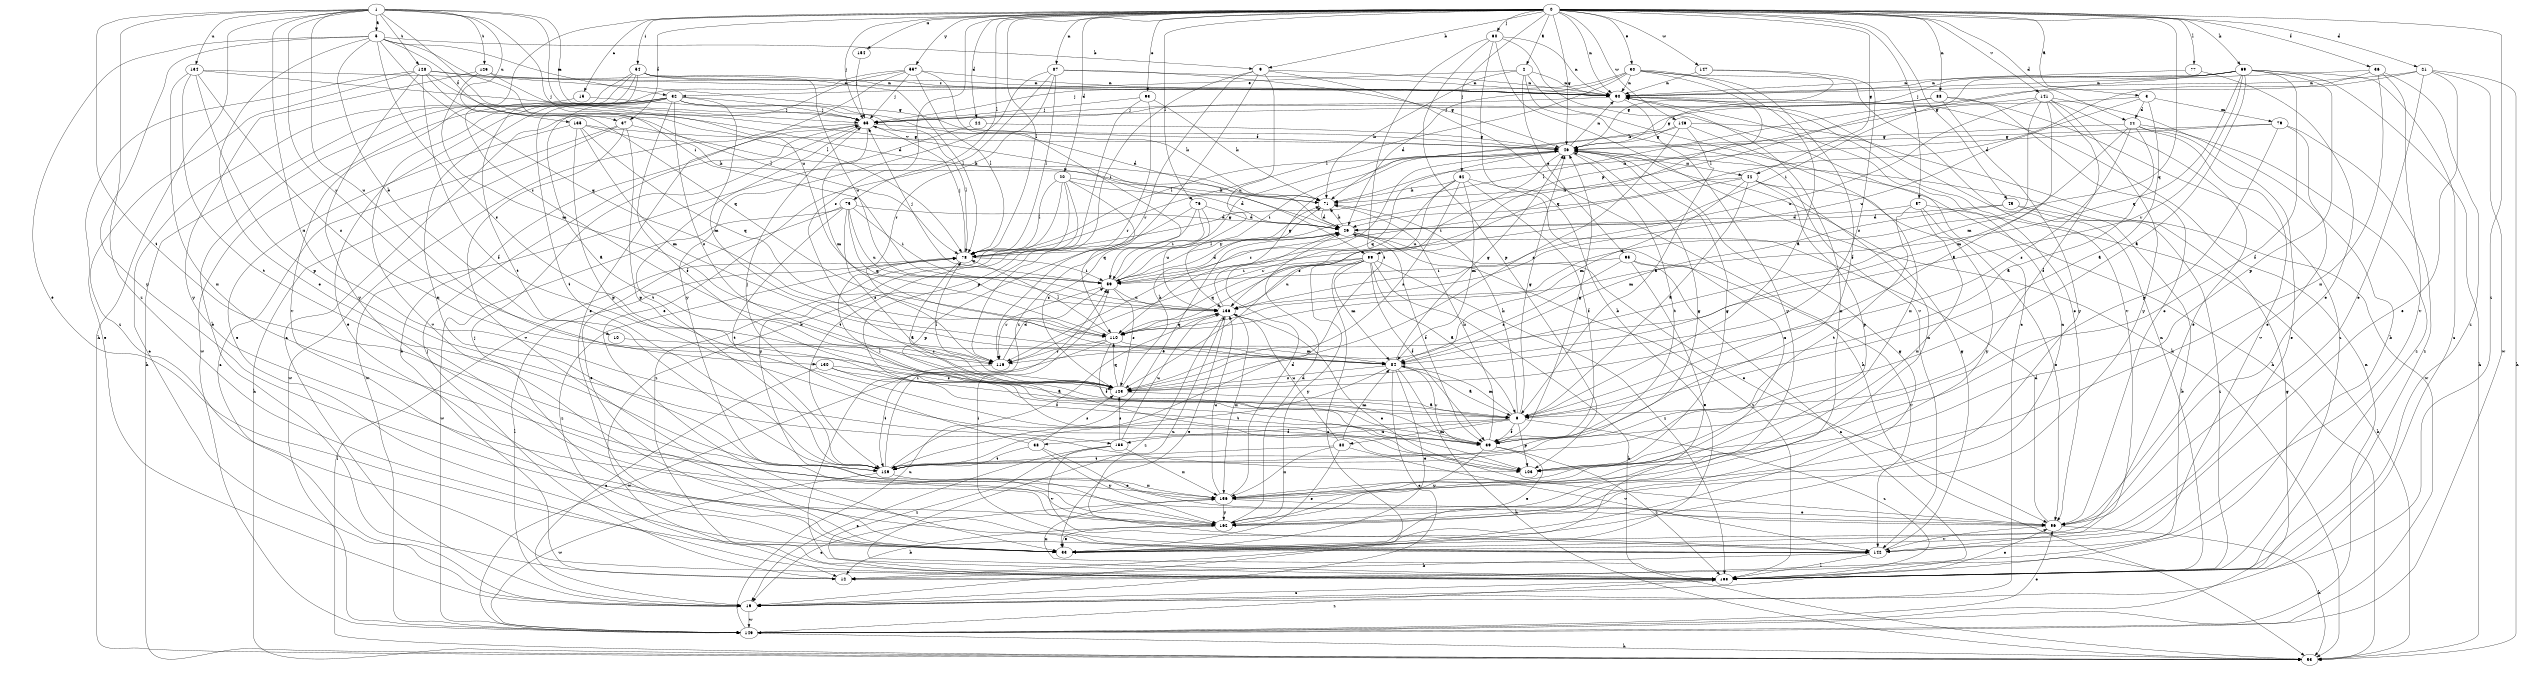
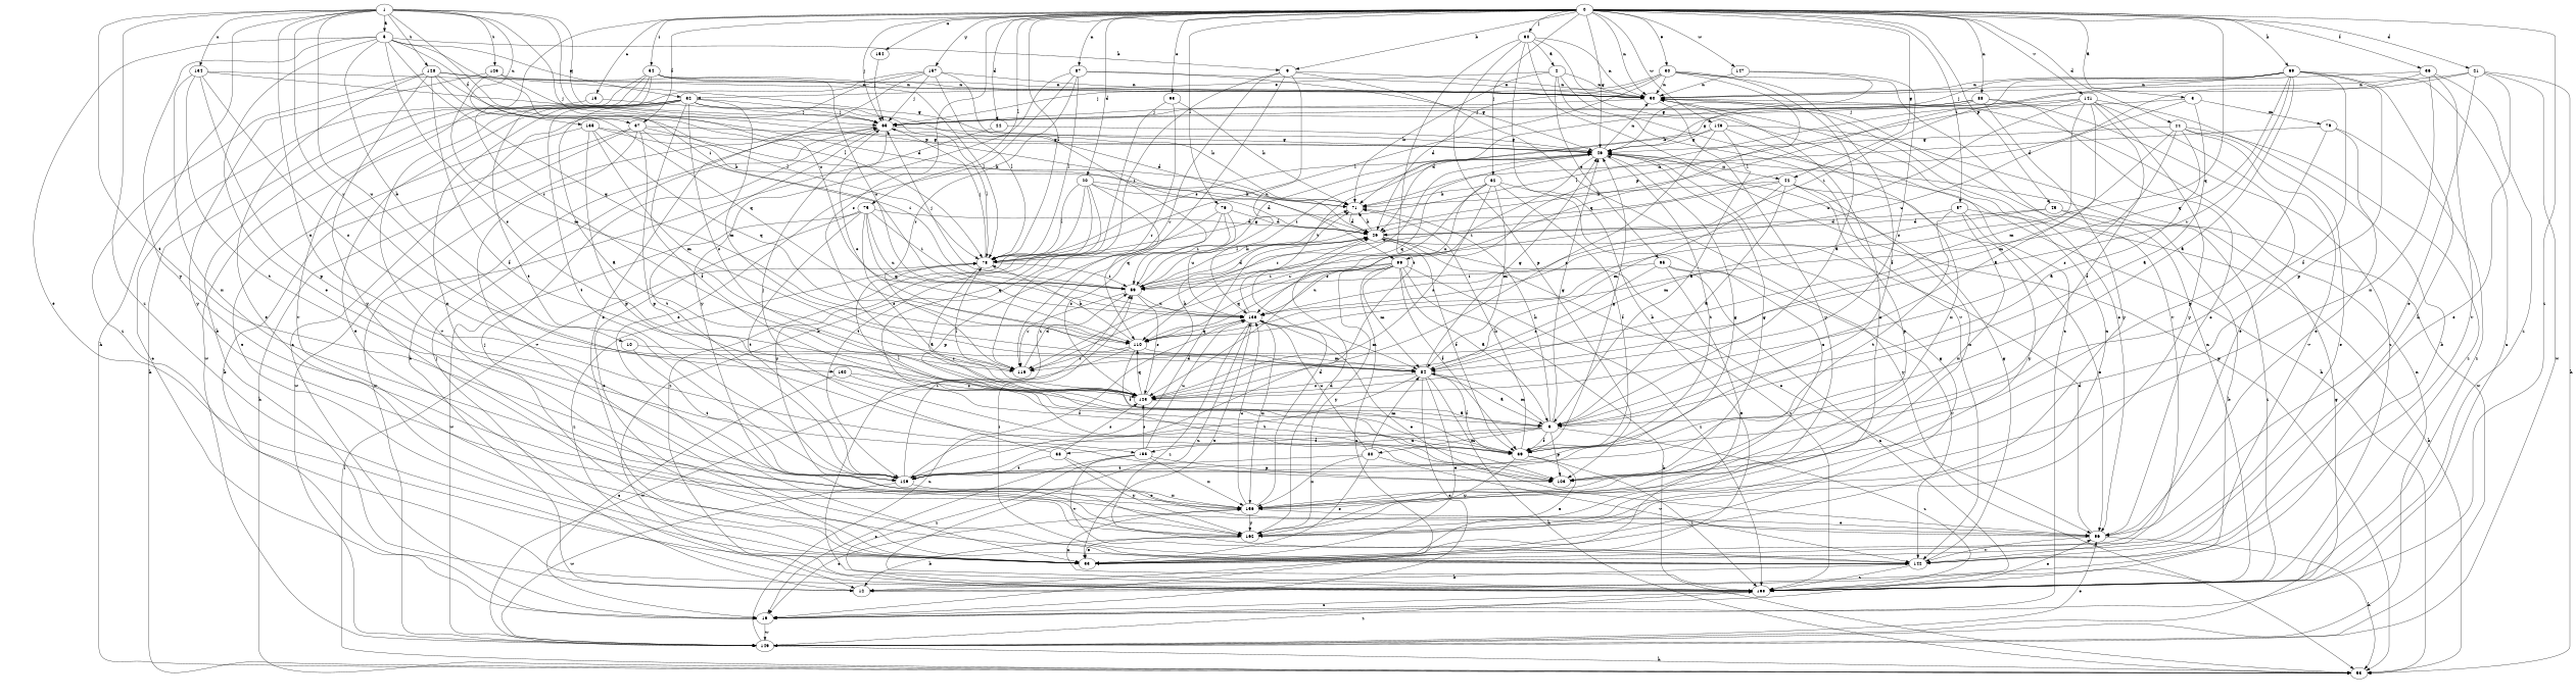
  strict digraph {
    0
    2
    3
    9
    15
    20
    21
    22
    24
    30
    36
    37
    42
    45
    46
    54
    57
    60
    62
    65
    69
    75
    76
-   77
    78
    87
    88
    90
    93
    110
    116
    123
    141
    146
    147
    154
-   157 [label=557]
+   157
    168
    53
    32
    71
    95
    142
    99
    136
    6
    79
    12
    19
    129
    162
    26
    33
    96
    149
    84
    39
    156
    59
    103
    1
    5
    125
    128
    130
    134
    135
    155
    10
    38
    80
-   0 -> 2 [label=a]
+   60 -> 2 [label=a]
    0 -> 3 [label=a]
    0 -> 9 [label=b]
    0 -> 15 [label=c]
    0 -> 20 [label=d]
    0 -> 21 [label=d]
    0 -> 22 [label=d]
    0 -> 24 [label=d]
    0 -> 30 [label=e]
    0 -> 36 [label=f]
    0 -> 37 [label=f]
    0 -> 42 [label=g]
-   0 -> 45 [label=g]
+   0 -> 45 [label=p]
    0 -> 46 [label=g]
    0 -> 54 [label=i]
    0 -> 57 [label=i]
    0 -> 60 [label=j]
    0 -> 62 [label=j]
    0 -> 65 [label=j]
    0 -> 69 [label=k]
    0 -> 75 [label=l]
    0 -> 76 [label=l]
-   0 -> 77 [label=l]
    0 -> 78 [label=l]
    0 -> 87 [label=n]
    0 -> 88 [label=n]
    0 -> 90 [label=n]
    0 -> 93 [label=o]
    0 -> 110 [label=q]
    0 -> 116 [label=r]
    0 -> 123 [label=s]
    0 -> 141 [label=v]
    0 -> 146 [label=w]
    0 -> 147 [label=w]
    0 -> 154 [label=x]
    0 -> 157 [label=y]
    0 -> 168 [label=z]
    2 -> 90 [label=n]
    2 -> 53 [label=h]
    2 -> 32 [label=e]
    2 -> 71 [label=k]
    2 -> 95 [label=o]
    2 -> 142 [label=v]
-   3 -> 24 [label=d]
    3 -> 99 [label=p]
    3 -> 136 [label=u]
    3 -> 6 [label=a]
    3 -> 79 [label=m]
    9 -> 90 [label=n]
    9 -> 116 [label=r]
    9 -> 168 [label=z]
-   9 -> 53 [label=h]
+   9 -> 53 [label=y]
    9 -> 136 [label=u]
    9 -> 12 [label=b]
    15 -> 65 [label=j]
    15 -> 19 [label=c]
    20 -> 78 [label=l]
    20 -> 110 [label=q]
    20 -> 168 [label=z]
    20 -> 71 [label=k]
    20 -> 129 [label=t]
    20 -> 162 [label=y]
    20 -> 26 [label=d]
    21 -> 90 [label=n]
    21 -> 53 [label=h]
    21 -> 26 [label=d]
    21 -> 33 [label=e]
    21 -> 96 [label=o]
    21 -> 149 [label=w]
    22 -> 46 [label=g]
    22 -> 149 [label=w]
    24 -> 46 [label=g]
    24 -> 123 [label=s]
    24 -> 168 [label=z]
    24 -> 142 [label=v]
    24 -> 6 [label=a]
    24 -> 33 [label=e]
    24 -> 84 [label=m]
    30 -> 65 [label=j]
    30 -> 78 [label=l]
    30 -> 90 [label=n]
    30 -> 110 [label=q]
    30 -> 142 [label=v]
    30 -> 6 [label=a]
    30 -> 26 [label=d]
    30 -> 39 [label=f]
    36 -> 90 [label=n]
    36 -> 168 [label=z]
    36 -> 71 [label=k]
    36 -> 142 [label=v]
    36 -> 156 [label=x]
    37 -> 53 [label=h]
    37 -> 71 [label=k]
    37 -> 142 [label=v]
-   37 -> 19 [label=c]
+   37 -> 19 [label=b]
+   37 -> 59 [label=i]
    37 -> 103 [label=p]
    42 -> 71 [label=k]
    42 -> 6 [label=a]
    42 -> 162 [label=y]
    42 -> 84 [label=m]
    42 -> 156 [label=x]
    42 -> 59 [label=i]
    42 -> 103 [label=p]
    45 -> 168 [label=z]
    45 -> 12 [label=b]
    45 -> 26 [label=d]
    45 -> 84 [label=m]
    46 -> 42 [label=x]
    46 -> 90 [label=n]
    46 -> 110 [label=q]
    46 -> 116 [label=r]
    46 -> 123 [label=s]
    46 -> 129 [label=t]
    46 -> 59 [label=i]
    54 -> 78 [label=l]
    54 -> 90 [label=n]
    54 -> 53 [label=h]
    54 -> 142 [label=v]
    54 -> 136 [label=u]
    54 -> 12 [label=b]
    54 -> 129 [label=t]
    57 -> 53 [label=h]
    57 -> 129 [label=t]
    57 -> 26 [label=d]
    57 -> 96 [label=o]
    57 -> 156 [label=x]
    60 -> 90 [label=n]
-   60 -> 53 [label=h]
+   60 -> 53 [label=p]
    60 -> 12 [label=b]
    60 -> 19 [label=c]
    60 -> 129 [label=t]
    60 -> 103 [label=p]
    62 -> 116 [label=r]
    62 -> 123 [label=s]
    62 -> 71 [label=k]
    62 -> 136 [label=u]
    62 -> 84 [label=m]
    62 -> 39 [label=f]
    62 -> 156 [label=x]
-   65 -> 46 [label=f]
+   65 -> 46 [label=g]
    65 -> 78 [label=l]
    65 -> 12 [label=b]
    65 -> 129 [label=t]
    65 -> 149 [label=w]
-   65 -> 84 [label=m]
+   65 -> 84 [label=o]
    69 -> 65 [label=j]
    69 -> 78 [label=l]
    69 -> 90 [label=n]
    69 -> 110 [label=q]
    69 -> 116 [label=r]
-   69 -> 53 [label=h]
+   69 -> 142 [label=h]
    69 -> 6 [label=a]
    69 -> 19 [label=c]
    69 -> 39 [label=f]
    69 -> 59 [label=i]
    69 -> 103 [label=p]
    75 -> 110 [label=q]
    75 -> 123 [label=s]
    75 -> 136 [label=u]
    75 -> 129 [label=t]
    75 -> 26 [label=d]
    75 -> 33 [label=e]
    75 -> 149 [label=w]
    75 -> 59 [label=i]
    76 -> 123 [label=s]
    76 -> 136 [label=u]
    76 -> 26 [label=d]
    76 -> 59 [label=i]
    76 -> 103 [label=p]
-   77 -> 90 [label=n]
-   77 -> 96 [label=o]
    78 -> 65 [label=j]
    78 -> 168 [label=z]
    78 -> 6 [label=a]
    78 -> 59 [label=i]
    87 -> 46 [label=g]
    87 -> 78 [label=l]
    87 -> 90 [label=n]
    87 -> 116 [label=r]
    87 -> 162 [label=y]
    87 -> 33 [label=e]
    88 -> 46 [label=g]
    88 -> 65 [label=j]
    88 -> 168 [label=z]
    88 -> 162 [label=y]
+   88 -> 26 [label=d]
    88 -> 96 [label=o]
    90 -> 65 [label=j]
    90 -> 162 [label=y]
    90 -> 96 [label=o]
-   93 -> 65 [label=j]
+   141 -> 65 [label=j]
    93 -> 116 [label=r]
    93 -> 71 [label=k]
-   93 -> 103 [label=p]
-   110 -> 78 [label=l]
+   93 -> 103 [label=q]
+   110 -> 78 [label=h]
    110 -> 116 [label=r]
    110 -> 149 [label=w]
    110 -> 84 [label=m]
    110 -> 39 [label=f]
    116 -> 59 [label=d]
    123 -> 78 [label=l]
    123 -> 110 [label=q]
    123 -> 71 [label=k]
    123 -> 6 [label=a]
    141 -> 78 [label=l]
    141 -> 136 [label=u]
    141 -> 6 [label=a]
    141 -> 12 [label=b]
    141 -> 162 [label=y]
    141 -> 33 [label=e]
    141 -> 84 [label=m]
    141 -> 39 [label=f]
    146 -> 46 [label=g]
-   146 -> 78 [label=l]
+   146 -> 78 [label=s]
    146 -> 123 [label=s]
    146 -> 6 [label=a]
    146 -> 149 [label=w]
    146 -> 156 [label=x]
    147 -> 46 [label=g]
    147 -> 90 [label=n]
    147 -> 123 [label=s]
    154 -> 65 [label=j]
    157 -> 65 [label=j]
    157 -> 78 [label=l]
    157 -> 90 [label=n]
    157 -> 19 [label=c]
    157 -> 33 [label=e]
    157 -> 149 [label=w]
    157 -> 59 [label=i]
    168 -> 90 [label=n]
    168 -> 19 [label=c]
    168 -> 96 [label=o]
    168 -> 156 [label=x]
    53 -> 78 [label=l]
    32 -> 65 [label=j]
    32 -> 123 [label=s]
    32 -> 71 [label=k]
    32 -> 142 [label=v]
    32 -> 6 [label=a]
    32 -> 129 [label=t]
    32 -> 26 [label=d]
    32 -> 33 [label=e]
    32 -> 84 [label=m]
    32 -> 39 [label=f]
    32 -> 156 [label=x]
    71 -> 26 [label=d]
    95 -> 123 [label=s]
    95 -> 142 [label=v]
    95 -> 19 [label=c]
    95 -> 33 [label=e]
    95 -> 59 [label=i]
    142 -> 46 [label=g]
-   142 -> 168 [label=l]
+   142 -> 168 [label=z]
    142 -> 136 [label=u]
    142 -> 12 [label=b]
    142 -> 59 [label=i]
    99 -> 110 [label=q]
    99 -> 168 [label=z]
    99 -> 53 [label=h]
    99 -> 136 [label=u]
    99 -> 6 [label=a]
    99 -> 19 [label=c]
    99 -> 162 [label=y]
    99 -> 84 [label=m]
    99 -> 39 [label=f]
    99 -> 59 [label=i]
-   136 -> 46 [label=g]
+   136 -> 46 [label=t]
    136 -> 110 [label=q]
    136 -> 168 [label=z]
    136 -> 33 [label=e]
    136 -> 96 [label=o]
+   136 -> 84 [label=m]
    136 -> 156 [label=x]
    6 -> 46 [label=g]
    6 -> 168 [label=z]
    6 -> 71 [label=k]
    6 -> 84 [label=m]
    6 -> 39 [label=f]
    6 -> 103 [label=p]
    6 -> 155 [label=x]
    6 -> 38 [label=f]
    6 -> 80 [label=m]
-   79 -> 46 [label=g]
+   37 -> 46 [label=g]
    79 -> 168 [label=z]
    79 -> 71 [label=k]
    79 -> 96 [label=o]
    79 -> 103 [label=p]
    12 -> 65 [label=j]
-   19 -> 78 [label=l]
    19 -> 149 [label=w]
    129 -> 46 [label=g]
-   129 -> 26 [label=e]
+   129 -> 26 [label=d]
    129 -> 149 [label=w]
    129 -> 156 [label=x]
    129 -> 59 [label=i]
    162 -> 90 [label=n]
    162 -> 12 [label=b]
    162 -> 26 [label=d]
    162 -> 33 [label=e]
    26 -> 78 [label=l]
    26 -> 168 [label=z]
    26 -> 71 [label=k]
    26 -> 96 [label=o]
    26 -> 39 [label=f]
    33 -> 46 [label=g]
    33 -> 65 [label=j]
    33 -> 90 [label=n]
    96 -> 53 [label=h]
    96 -> 142 [label=v]
    96 -> 26 [label=d]
    149 -> 46 [label=g]
    149 -> 90 [label=n]
    149 -> 168 [label=z]
    149 -> 53 [label=h]
    149 -> 136 [label=u]
    149 -> 96 [label=o]
    84 -> 46 [label=g]
    84 -> 123 [label=s]
    84 -> 53 [label=h]
    84 -> 6 [label=a]
    84 -> 19 [label=c]
    84 -> 129 [label=t]
    84 -> 33 [label=e]
-   84 -> 39 [label=r]
+   84 -> 39 [label=f]
    39 -> 46 [label=g]
    39 -> 78 [label=l]
    39 -> 168 [label=z]
    39 -> 71 [label=k]
    39 -> 162 [label=y]
    39 -> 33 [label=e]
    156 -> 136 [label=u]
    156 -> 19 [label=c]
    156 -> 162 [label=y]
    156 -> 26 [label=d]
    156 -> 96 [label=o]
    59 -> 46 [label=g]
    59 -> 65 [label=j]
    59 -> 116 [label=r]
    59 -> 123 [label=s]
-   59 -> 71 [label=y]
+   59 -> 71 [label=k]
    59 -> 136 [label=u]
    59 -> 26 [label=d]
    103 -> 46 [label=g]
-   1 -> 65 [label=c]
+   1 -> 65 [label=j]
    1 -> 116 [label=r]
    1 -> 168 [label=z]
    1 -> 53 [label=h]
-   1 -> 99 [label=v]
+   1 -> 99 [label=p]
    1 -> 136 [label=u]
    1 -> 129 [label=t]
    1 -> 59 [label=i]
    1 -> 5 [label=a]
    1 -> 125 [label=t]
    1 -> 128 [label=t]
    1 -> 130 [label=u]
    1 -> 134 [label=u]
    1 -> 135 [label=u]
    1 -> 155 [label=x]
    5 -> 9 [label=b]
    5 -> 37 [label=f]
    5 -> 78 [label=l]
    5 -> 110 [label=q]
    5 -> 123 [label=s]
    5 -> 32 [label=e]
-   5 -> 162 [label=y]
+   5 -> 156 [label=y]
    5 -> 33 [label=e]
    5 -> 96 [label=o]
    5 -> 10 [label=b]
-   125 -> 90 [label=r]
+   125 -> 90 [label=n]
    125 -> 162 [label=y]
    125 -> 26 [label=d]
    125 -> 84 [label=m]
    128 -> 46 [label=g]
    128 -> 78 [label=l]
    128 -> 90 [label=n]
    128 -> 110 [label=q]
    128 -> 168 [label=z]
    128 -> 162 [label=y]
-   128 -> 19 [label=e]
+   128 -> 33 [label=e]
    128 -> 39 [label=f]
    130 -> 123 [label=s]
-   130 -> 6 [label=a]
    130 -> 19 [label=c]
    130 -> 39 [label=f]
    134 -> 65 [label=j]
    134 -> 90 [label=n]
    134 -> 123 [label=s]
    134 -> 129 [label=t]
    134 -> 156 [label=x]
    134 -> 103 [label=p]
    135 -> 46 [label=g]
    135 -> 110 [label=q]
    135 -> 71 [label=k]
    135 -> 33 [label=e]
    135 -> 84 [label=m]
    135 -> 103 [label=p]
    155 -> 123 [label=s]
    155 -> 168 [label=z]
    155 -> 142 [label=v]
    155 -> 136 [label=u]
    155 -> 19 [label=c]
    155 -> 156 [label=x]
+   155 -> 103 [label=p]
    10 -> 116 [label=r]
-   116 -> 129 [label=t]
+   10 -> 129 [label=t]
    38 -> 65 [label=j]
    38 -> 123 [label=s]
    38 -> 129 [label=t]
    38 -> 162 [label=y]
    38 -> 96 [label=o]
    80 -> 142 [label=v]
    80 -> 136 [label=u]
    80 -> 129 [label=t]
    80 -> 33 [label=e]
    80 -> 84 [label=m]
    80 -> 156 [label=x]
  }
